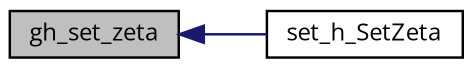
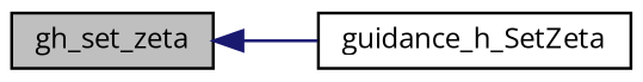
  digraph {
    rankdir=LR
    fontname="Open Sans"
    node [color=black fontname="Open Sans" fontsize=10 shape=record style=filled]
    n1 [fillcolor=grey75 fontcolor=black height=0.2 label=gh_set_zeta width=0.4]
-   n2 [fillcolor=white height=0.2 label=set_h_SetZeta width=0.4]
+   n2 [fillcolor=white height=0.2 label=guidance_h_SetZeta width=0.4]
    n1 -> n2 [color=midnightblue dir=back fontname="Open Sans" fontsize=10 labelfontname=FreeSans labelfontsize=10 style=solid]
  }
